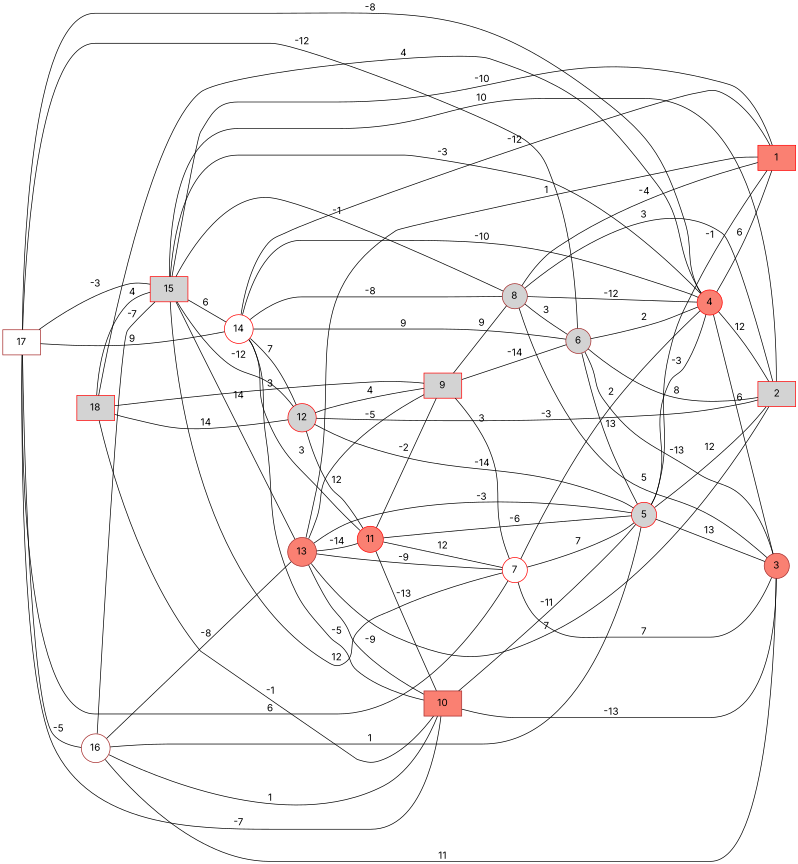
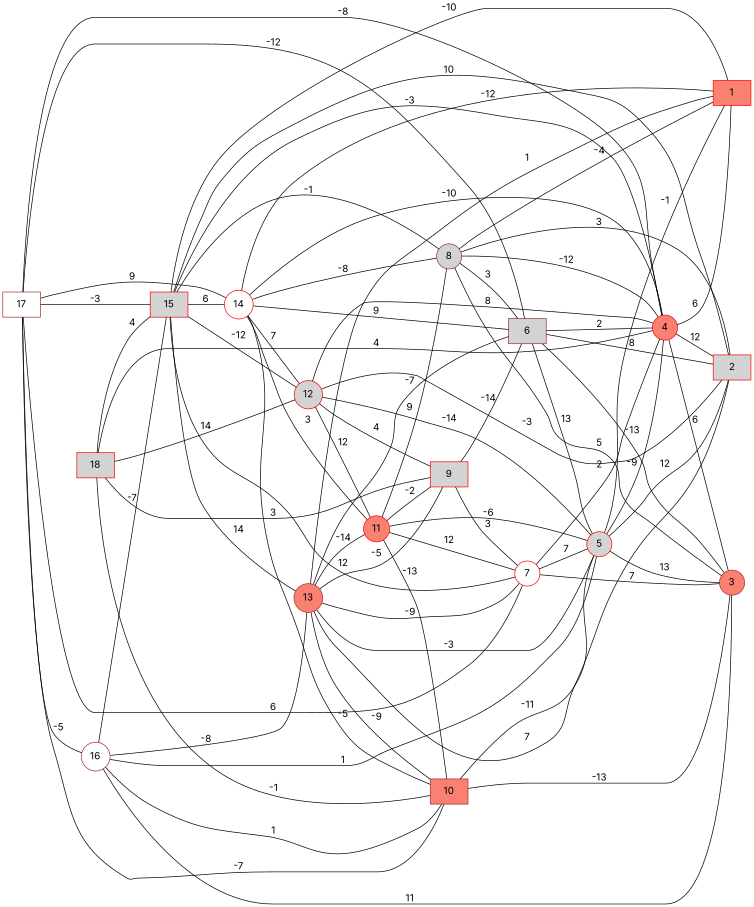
  graph {
    fontname=Inter
    rankdir=LR
    node [color=red fillcolor=lightgrey fontname=Inter shape=circle style=filled]
    edge [fontname=Inter]
    18 [shape=box]
    4 [fillcolor=salmon]
    9 [shape=box]
    10 [color=brown fillcolor=salmon shape=box]
    12
    15 [shape=box]
    3 [color=brown fillcolor=salmon]
    1 [fillcolor=salmon shape=box]
    2 [shape=box]
-   6 [color=brown]
+   6 [color=brown shape=box]
    7 [fillcolor=white]
    5
    11 [fillcolor=salmon]
    14 [fillcolor=white]
    13 [color=brown fillcolor=salmon]
    8 [color=brown]
    17 [color=brown fillcolor=white shape=box]
    16 [color=brown fillcolor=white]
    18 -- 4 [label=4]
    18 -- 9 [label=3]
    18 -- 10 [label=-1]
    18 -- 12 [label=14]
    18 -- 15 [label=4]
    4 -- 3 [label=6]
    4 -- 1 [label=6]
    4 -- 2 [label=12]
    9 -- 6 [label=-14]
    9 -- 7 [label=3]
    10 -- 3 [label=-13]
    10 -- 5 [label=-11]
+   12 -- 4 [label=8]
    12 -- 9 [label=4]
    12 -- 2 [label=-3]
    12 -- 5 [label=-14]
    12 -- 11 [label=12]
    15 -- 4 [label=-3]
    15 -- 12 [label=-12]
    15 -- 1 [label=-10]
    15 -- 2 [label=10]
    15 -- 7 [label=12]
    15 -- 14 [label=6]
    15 -- 13 [label=14]
    15 -- 8 [label=-1]
    6 -- 4 [label=2]
    6 -- 3 [label=-13]
    6 -- 2 [label=8]
    6 -- 5 [label=13]
    7 -- 4 [label=2]
    7 -- 3 [label=7]
    7 -- 5 [label=7]
-   5 -- 4 [label=-3]
+   5 -- 4 [label=-9]
    5 -- 3 [label=13]
    5 -- 1 [label=-1]
    5 -- 2 [label=12]
    11 -- 9 [label=-2]
    11 -- 10 [label=-13]
    11 -- 7 [label=12]
    11 -- 5 [label=-6]
-   9 -- 8 [label=9]
+   11 -- 8 [label=9]
    14 -- 4 [label=-10]
    14 -- 10 [label=-5]
    14 -- 12 [label=7]
    14 -- 1 [label=-12]
    14 -- 6 [label=9]
    14 -- 11 [label=3]
    14 -- 8 [label=-8]
    13 -- 9 [label=-5]
    13 -- 10 [label=-9]
    13 -- 1 [label=1]
    13 -- 2 [label=7]
+   13 -- 6 [label=-7]
    13 -- 7 [label=-9]
    13 -- 5 [label=-3]
    13 -- 11 [label=-14]
    8 -- 4 [label=-12]
    8 -- 3 [label=5]
    8 -- 1 [label=-4]
    8 -- 2 [label=3]
    8 -- 6 [label=3]
    17 -- 4 [label=-8]
    17 -- 10 [label=-7]
    17 -- 15 [label=-3]
    17 -- 6 [label=-12]
    17 -- 7 [label=6]
    17 -- 14 [label=9]
    17 -- 16 [label=-5]
    16 -- 10 [label=1]
    16 -- 15 [label=-7]
    16 -- 3 [label=11]
    16 -- 5 [label=1]
    16 -- 13 [label=-8]
  }
